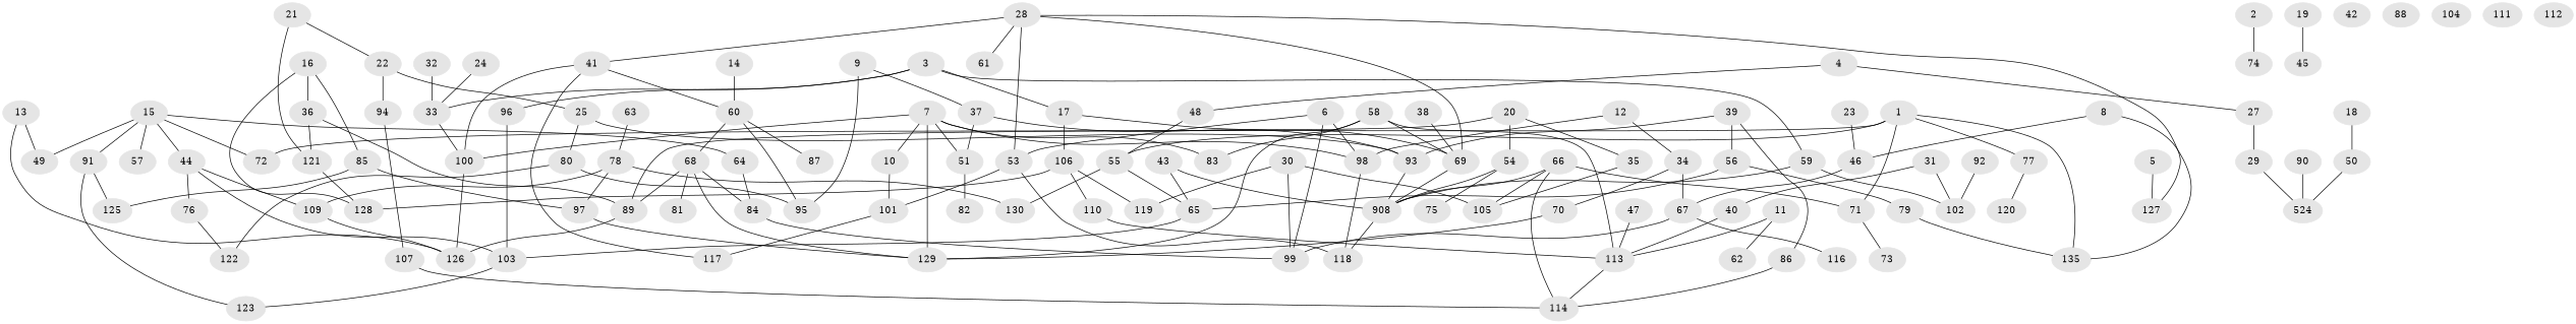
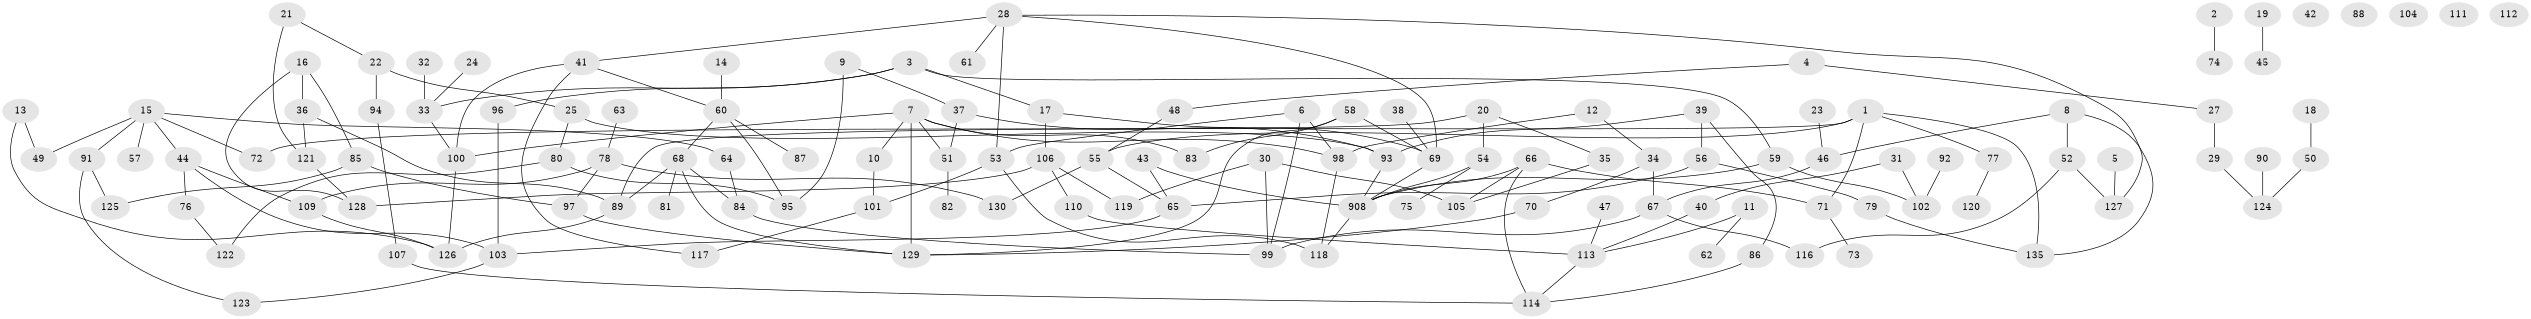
  graph {
    node [color=gray90 style=filled]
    1
    55
    71
    77
    89
    n6 [label=135]
    65
    130
    73
    120
    126
    2
    74
    3
    17
    33
    59
    96
    69
    106
    100
    102
    n23 [label=908]
    103
    4
    27
    48
    29
    5
    127
    6
    53
    98
    99
    101
    118
    7
    10
    51
    83
    129
    82
    8
    46
+   52
    67
    116
    9
    37
    95
    93
    117
    11
    62
    113
    114
    12
    34
    70
    13
    49
    14
    60
    68
    87
    15
    44
    57
    64
    72
    91
    76
    109
    84
    125
    123
    16
    36
    85
    128
    121
    97
    119
    110
    18
    50
-   124 [label=524]
+   124
    19
    45
    20
    35
    54
    105
    75
    21
    22
    25
    94
    80
    107
    23
    24
    122
    28
    41
    61
    30
    31
    40
    32
    38
    39
    56
    86
    79
    42
    43
    47
    58
    81
    63
    78
    66
    88
    90
    92
    104
    111
    112
    1 -- 55
    1 -- 71
    1 -- 77
    1 -- 89
    1 -- n6
    55 -- 65
    55 -- 130
    71 -- 73
    77 -- 120
    89 -- 126
    65 -- 103
    2 -- 74
    3 -- 17
    3 -- 33
    3 -- 59
    3 -- 96
    17 -- 69
    17 -- 106
    33 -- 100
    59 -- 102
    59 -- n23
    96 -- 103
    69 -- n23
    106 -- 128
    106 -- 119
    106 -- 110
    100 -- 126
    n23 -- 118
    103 -- 123
    4 -- 27
    4 -- 48
    27 -- 29
    48 -- 55
    29 -- 124
    5 -- 127
    6 -- 53
    6 -- 98
    6 -- 99
    53 -- 101
    53 -- 118
    98 -- 118
    101 -- 117
    7 -- 100
    7 -- 98
    7 -- 10
    7 -- 51
    7 -- 83
    7 -- 129
    10 -- 101
    51 -- 82
    8 -- n6
    8 -- 46
+   8 -- 52
    46 -- 67
+   52 -- 127
+   52 -- 116
    67 -- 99
    67 -- 116
    9 -- 37
    9 -- 95
    37 -- 51
    37 -- 93
    93 -- n23
    11 -- 62
    11 -- 113
    113 -- 114
    12 -- 98
    12 -- 34
    34 -- 67
    34 -- 70
    70 -- 129
    13 -- 126
    13 -- 49
    14 -- 60
    60 -- 95
    60 -- 68
    60 -- 87
    68 -- 89
    68 -- 129
    68 -- 84
    68 -- 81
    15 -- 49
    15 -- 44
    15 -- 57
    15 -- 64
    15 -- 72
    15 -- 91
    44 -- 103
    44 -- 76
    44 -- 109
    64 -- 84
    91 -- 125
    91 -- 123
    76 -- 122
    109 -- 126
    84 -- 99
    16 -- 36
    16 -- 85
    16 -- 128
    36 -- 89
    36 -- 121
    85 -- 125
    85 -- 97
    121 -- 128
    97 -- 129
    110 -- 113
    18 -- 50
    50 -- 124
    19 -- 45
    20 -- 72
    20 -- 35
    20 -- 54
    35 -- 105
    54 -- n23
    54 -- 75
    21 -- 121
    21 -- 22
    22 -- 25
    22 -- 94
    25 -- 93
    25 -- 80
    94 -- 107
    80 -- 95
    80 -- 122
    107 -- 114
    23 -- 46
    24 -- 33
    28 -- 69
    28 -- 127
    28 -- 53
    28 -- 41
    28 -- 61
    41 -- 100
    41 -- 117
    41 -- 60
    30 -- 99
    30 -- 119
    30 -- 105
    31 -- 102
    31 -- 40
    40 -- 113
    32 -- 33
    38 -- 69
    39 -- 93
    39 -- 56
    39 -- 86
    56 -- 65
    56 -- 79
    86 -- 114
    79 -- n6
    43 -- 65
    43 -- n23
    47 -- 113
    58 -- 69
    58 -- 83
    58 -- 129
-   58 -- 113
    63 -- 78
    78 -- 130
    78 -- 109
    78 -- 97
    66 -- 71
    66 -- n23
    66 -- 114
    66 -- 105
    90 -- 124
    92 -- 102
  }
